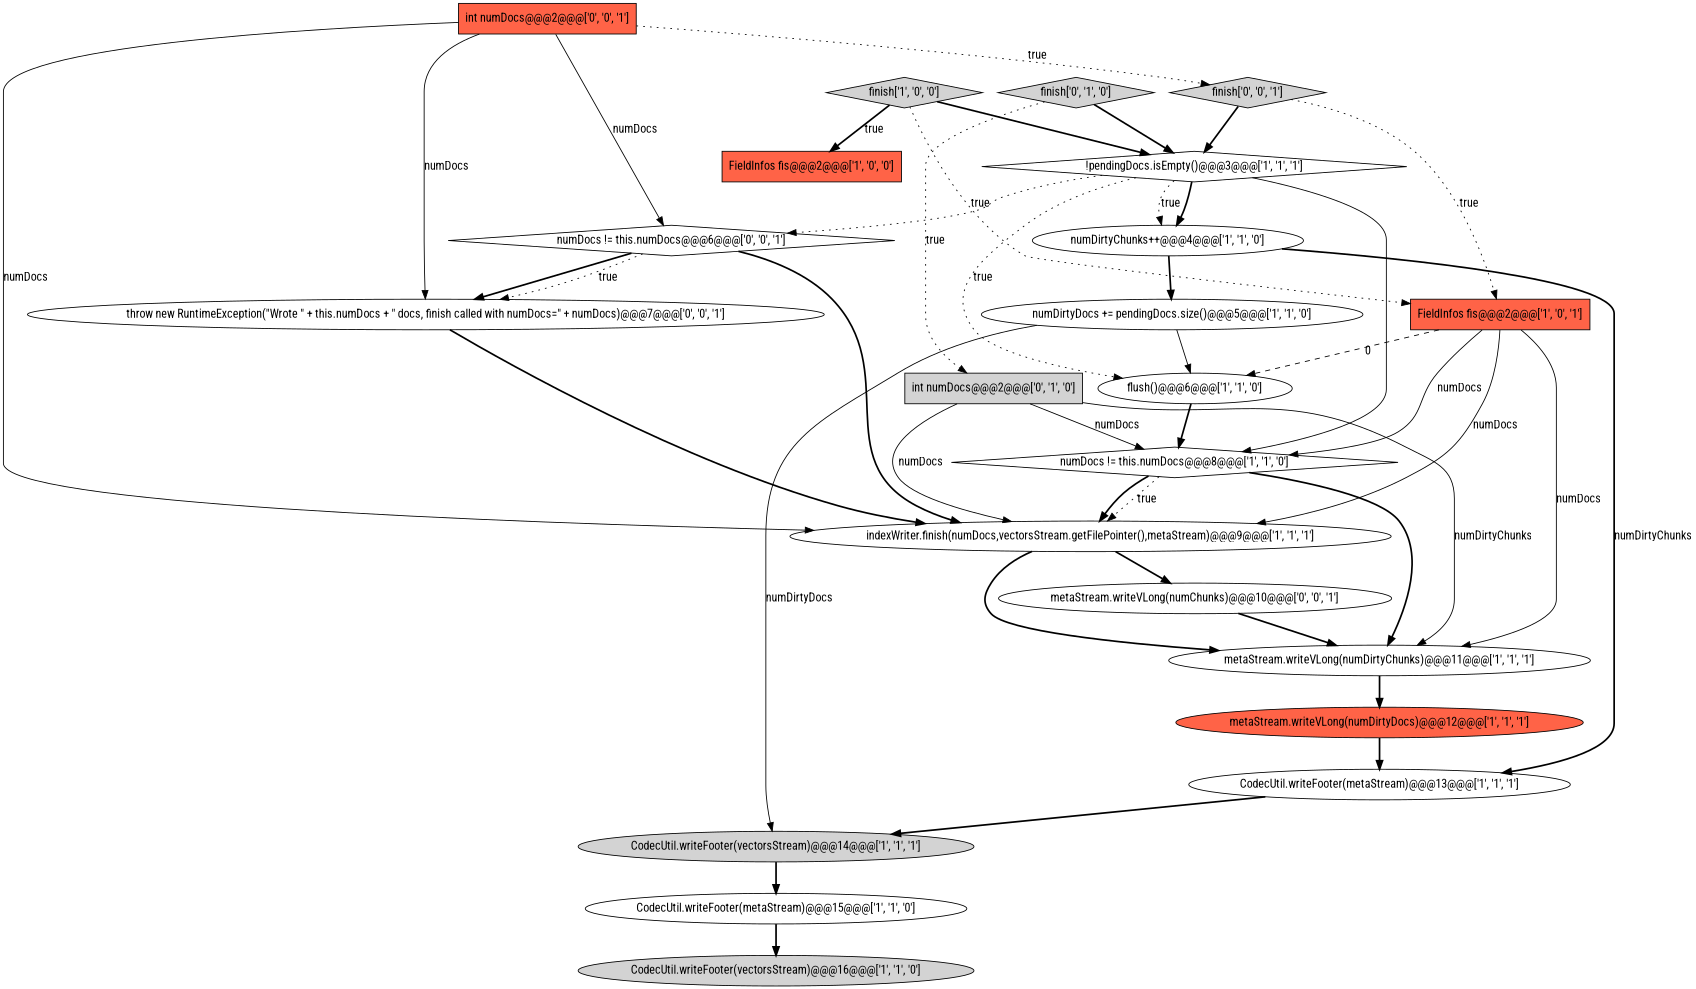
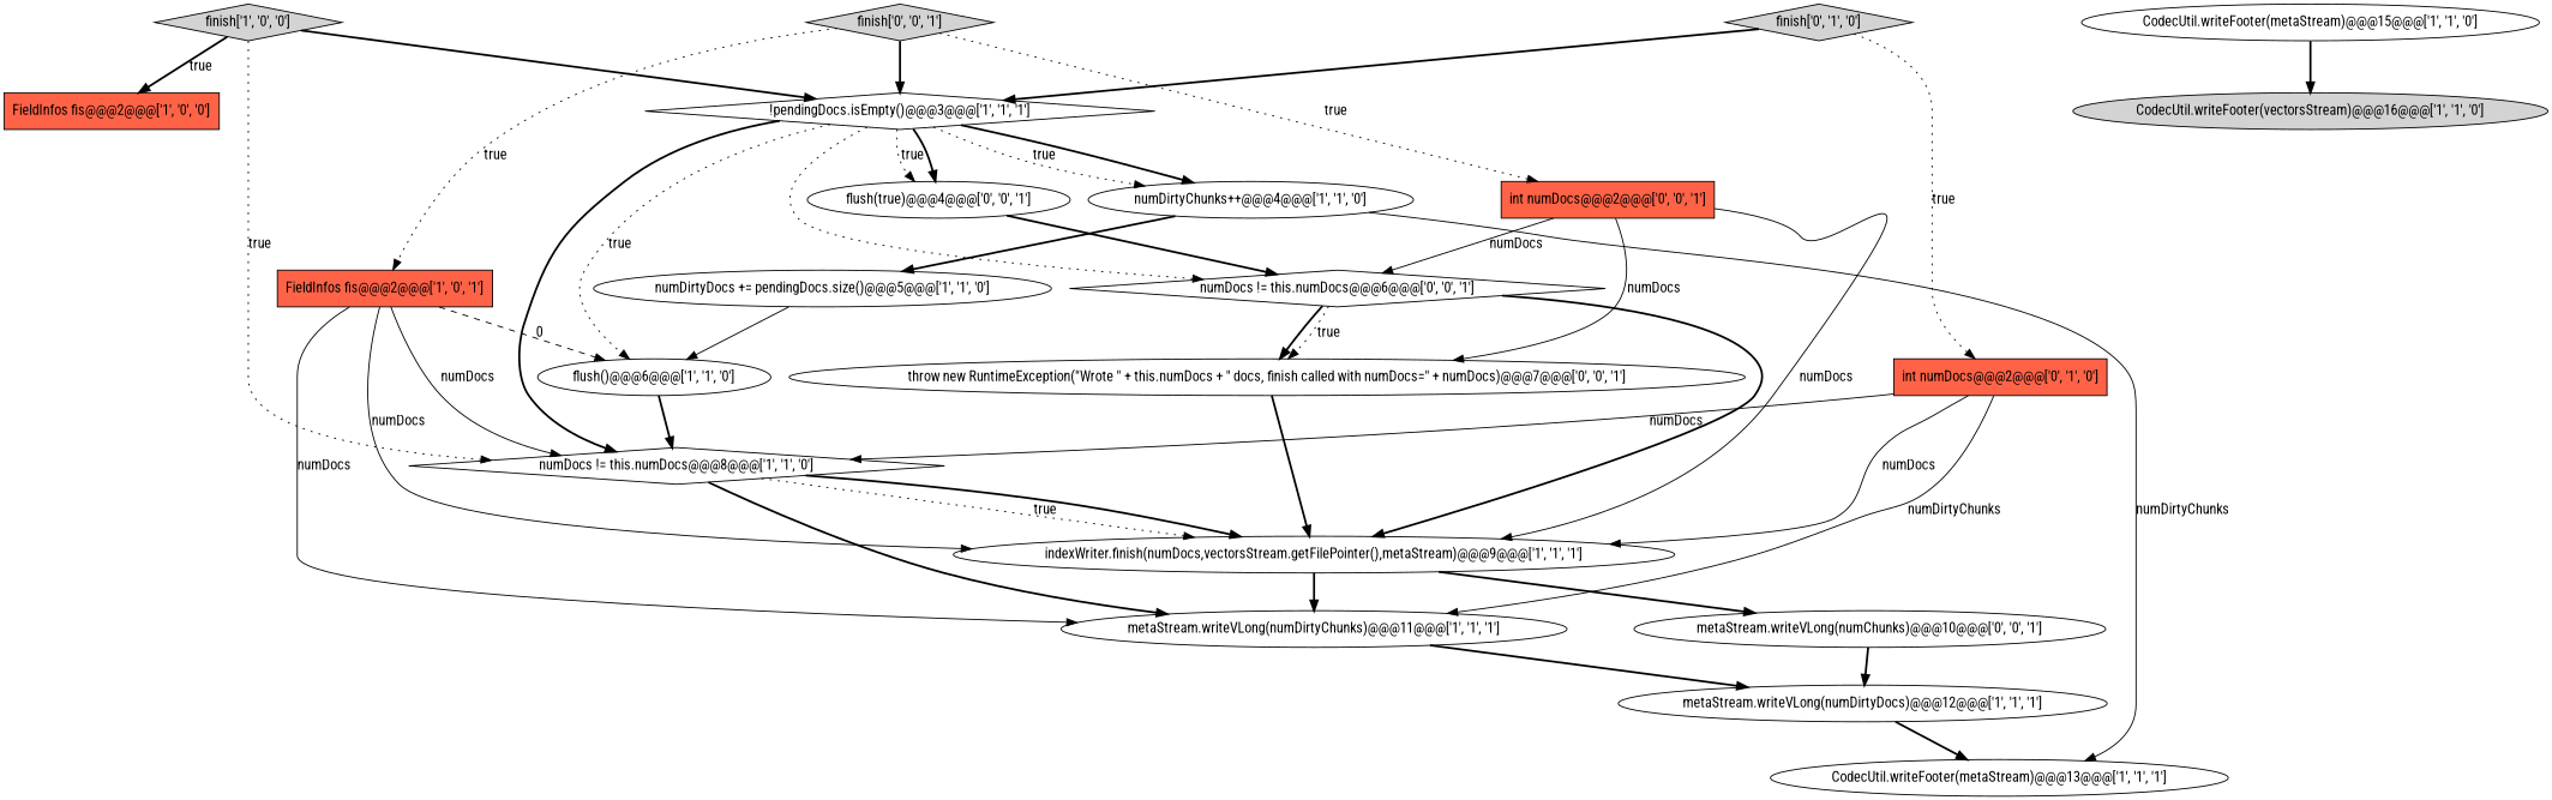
  digraph {
    fontname="Roboto Condensed"
    node [fillcolor=white fontname="Roboto Condensed" shape=ellipse style=filled]
    edge [fontname="Roboto Condensed" style=bold]
    n1 [fillcolor=lightgray label="finish['1', '0', '0']" shape=diamond]
    n2 [fillcolor=tomato label="FieldInfos fis@@@2@@@['1', '0', '1']" shape=box]
    n3 [label="!pendingDocs.isEmpty()@@@3@@@['1', '1', '1']" shape=diamond]
    n4 [fillcolor=tomato label="FieldInfos fis@@@2@@@['1', '0', '0']" shape=box]
    n5 [label="flush()@@@6@@@['1', '1', '0']"]
    n6 [label="numDocs != this.numDocs@@@8@@@['1', '1', '0']" shape=diamond]
    n7 [label="metaStream.writeVLong(numDirtyChunks)@@@11@@@['1', '1', '1']"]
    n8 [label="indexWriter.finish(numDocs,vectorsStream.getFilePointer(),metaStream)@@@9@@@['1', '1', '1']"]
    n9 [label="numDocs != this.numDocs@@@6@@@['0', '0', '1']" shape=diamond]
    n10 [label="numDirtyChunks++@@@4@@@['1', '1', '0']"]
+   n11 [label="flush(true)@@@4@@@['0', '0', '1']"]
    n12 [label="numDirtyDocs += pendingDocs.size()@@@5@@@['1', '1', '0']"]
-   n13 [fillcolor=lightgray label="CodecUtil.writeFooter(vectorsStream)@@@14@@@['1', '1', '1']"]
    n14 [label="CodecUtil.writeFooter(metaStream)@@@15@@@['1', '1', '0']"]
    n15 [fillcolor=lightgray label="CodecUtil.writeFooter(vectorsStream)@@@16@@@['1', '1', '0']"]
-   n16 [fillcolor=lightgray label="int numDocs@@@2@@@['0', '1', '0']" shape=box]
-   n17 [fillcolor=tomato label="metaStream.writeVLong(numDirtyDocs)@@@12@@@['1', '1', '1']"]
+   n16 [fillcolor=tomato label="int numDocs@@@2@@@['0', '1', '0']" shape=box]
+   n17 [label="metaStream.writeVLong(numDirtyDocs)@@@12@@@['1', '1', '1']"]
    n18 [label="metaStream.writeVLong(numChunks)@@@10@@@['0', '0', '1']"]
    n19 [label="CodecUtil.writeFooter(metaStream)@@@13@@@['1', '1', '1']"]
    n20 [label="throw new RuntimeException(\"Wrote \" + this.numDocs + \" docs, finish called with numDocs=\" + numDocs)@@@7@@@['0', '0', '1']"]
    n21 [fillcolor=lightgray label="finish['0', '1', '0']" shape=diamond]
    n22 [fillcolor=tomato label="int numDocs@@@2@@@['0', '0', '1']" shape=box]
    n23 [fillcolor=lightgray label="finish['0', '0', '1']" shape=diamond]
-   n1 -> n2 [label=true style=dotted]
+   n1 -> n6 [label=true style=dotted]
    n1 -> n3
    n1 -> n4 [label=true]
    n2 -> n5 [label=0 style=dashed]
    n2 -> n6 [label=numDocs style=solid]
    n2 -> n7 [label=numDocs style=solid]
    n2 -> n8 [label=numDocs style=solid]
    n3 -> n5 [label=true style=dotted]
-   n3 -> n6 [style=solid]
+   n3 -> n6
    n3 -> n9 [style=dotted]
    n3 -> n10
    n3 -> n10 [label=true style=dotted]
+   n3 -> n11 [label=true style=dotted]
+   n3 -> n11
    n5 -> n6
    n6 -> n7
    n6 -> n8 [label=true style=dotted]
    n6 -> n8
    n7 -> n17
    n8 -> n7
    n8 -> n18
    n9 -> n8
    n9 -> n20
    n9 -> n20 [label=true style=dotted]
    n10 -> n12
-   n10 -> n19 [label=numDirtyChunks]
+   n10 -> n19 [label=numDirtyChunks style=solid]
+   n11 -> n9
    n12 -> n5 [style=solid]
-   n12 -> n13 [label=numDirtyDocs style=solid]
-   n13 -> n14
    n14 -> n15
    n16 -> n6 [label=numDocs style=solid]
    n16 -> n7 [label=numDirtyChunks style=solid]
    n16 -> n8 [label=numDocs style=solid]
    n17 -> n19
-   n18 -> n7
-   n19 -> n13
+   n18 -> n17
    n20 -> n8
    n21 -> n3
    n21 -> n16 [label=true style=dotted]
    n22 -> n8 [label=numDocs style=solid]
    n22 -> n9 [label=numDocs style=solid]
    n22 -> n20 [label=numDocs style=solid]
    n23 -> n2 [label=true style=dotted]
    n23 -> n3
-   n22 -> n23 [label=true style=dotted]
+   n23 -> n22 [label=true style=dotted]
  }
